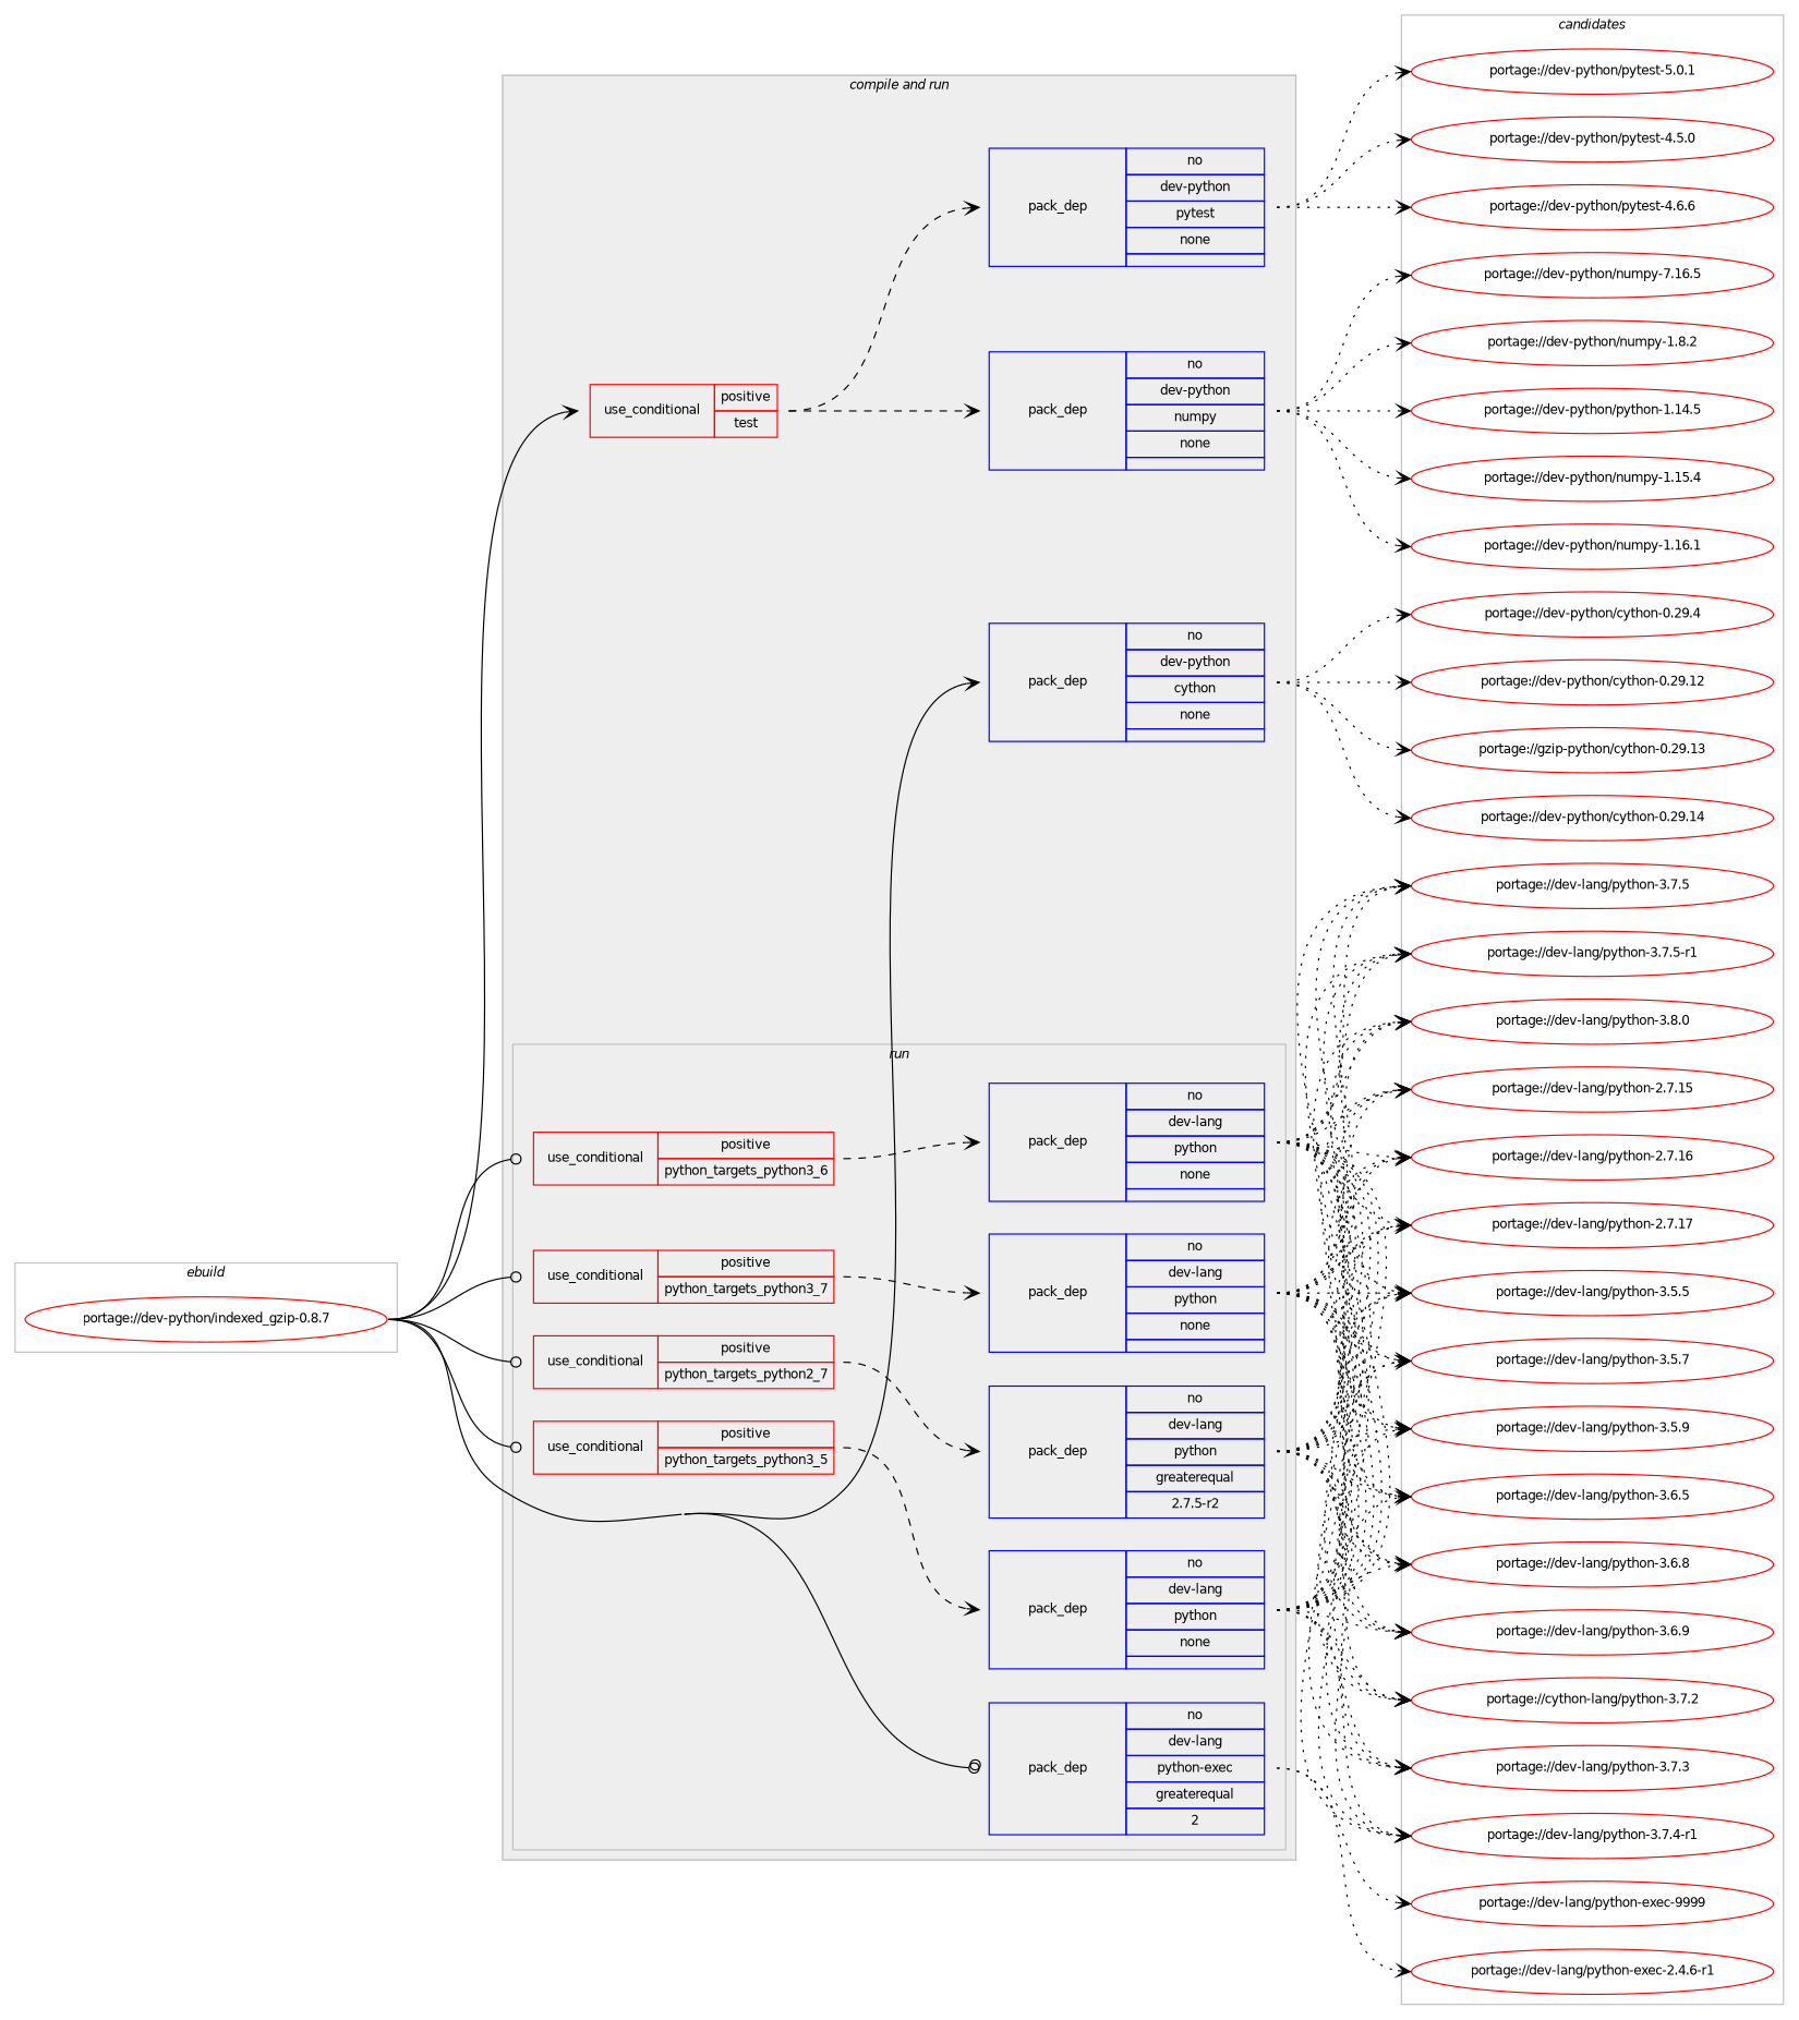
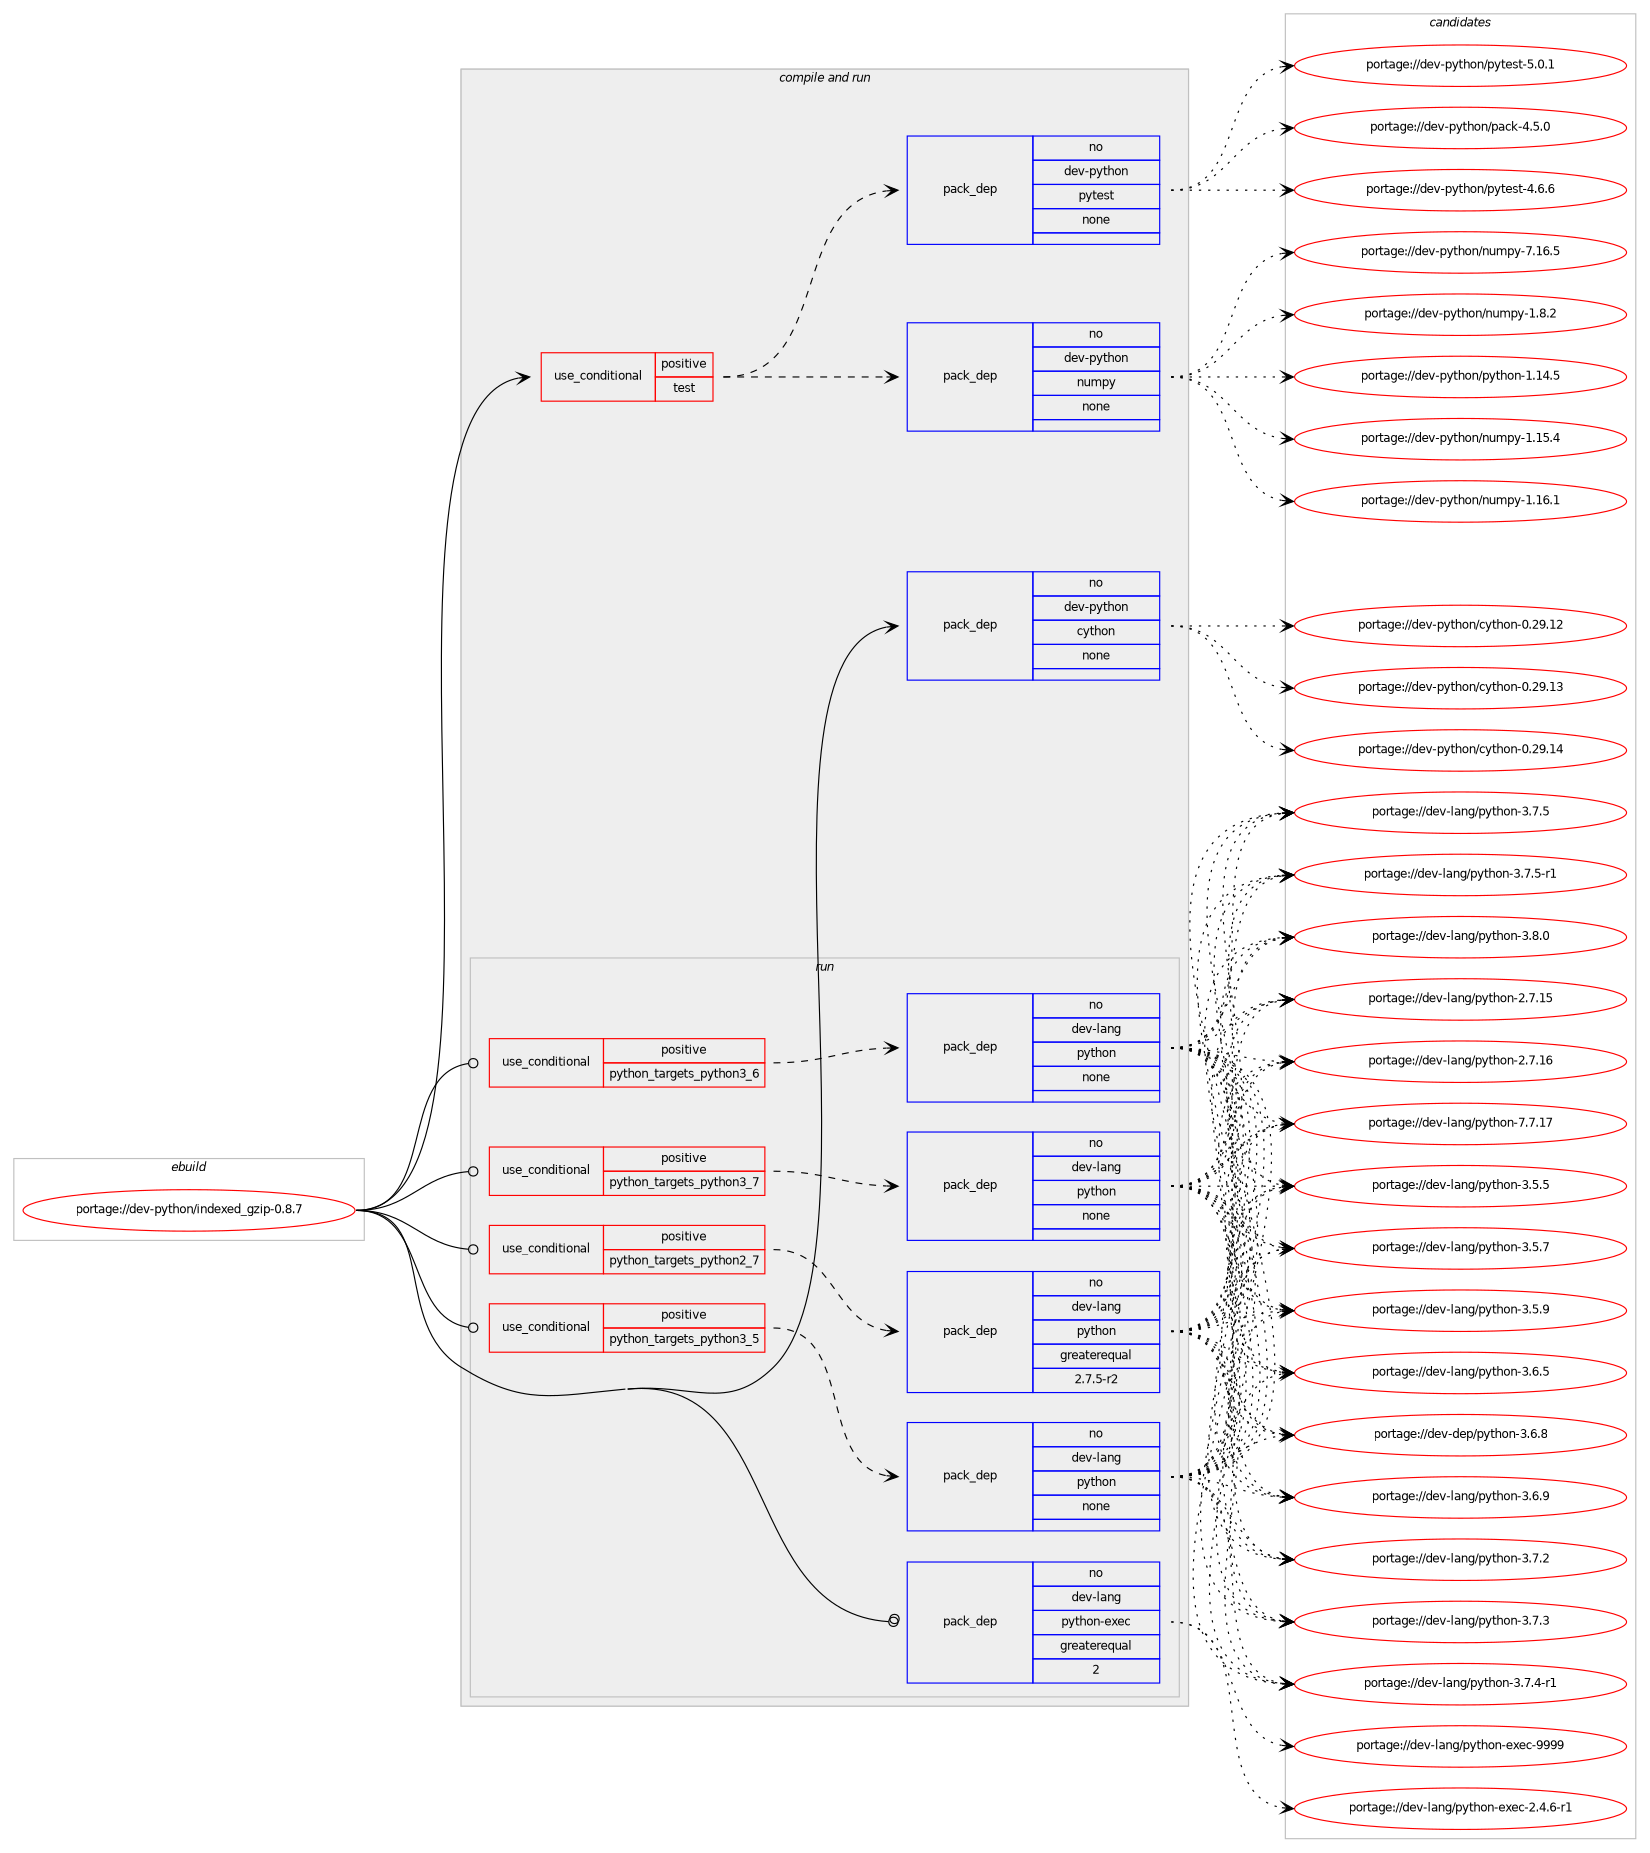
  digraph {
    compound=true
    concentrate=true
    fontname=Helvetica
    fontsize=10
    newrank=true
    rankdir=LR
    ranksep=1.5
    node [color=red fontname=Helvetica fontsize=10]
    edge [arrowhead=vee headport=w style=dotted tailport=e weight=100]
    n1 [label="portage://dev-python/indexed_gzip-0.8.7" width=4]
    n2 [color=blue label=<<TABLE BORDER="0" CELLBORDER="1" CELLSPACING="0" CELLPADDING="4" WIDTH="220"><TR><TD ROWSPAN="6" CELLPADDING="30">pack_dep</TD></TR><TR><TD WIDTH="110">no</TD></TR><TR><TD>dev-python</TD></TR><TR><TD>numpy</TD></TR><TR><TD>none</TD></TR><TR><TD></TD></TR></TABLE>> shape=none]
    n3 [color=blue label=<<TABLE BORDER="0" CELLBORDER="1" CELLSPACING="0" CELLPADDING="4" WIDTH="220"><TR><TD ROWSPAN="6" CELLPADDING="30">pack_dep</TD></TR><TR><TD WIDTH="110">no</TD></TR><TR><TD>dev-python</TD></TR><TR><TD>pytest</TD></TR><TR><TD>none</TD></TR><TR><TD></TD></TR></TABLE>> shape=none]
    n4 [label=<<TABLE BORDER="0" CELLBORDER="1" CELLSPACING="0" CELLPADDING="4"><TR><TD ROWSPAN="3" CELLPADDING="10">use_conditional</TD></TR><TR><TD>positive</TD></TR><TR><TD>test</TD></TR></TABLE>> shape=none]
    n5 [color=blue label=<<TABLE BORDER="0" CELLBORDER="1" CELLSPACING="0" CELLPADDING="4" WIDTH="220"><TR><TD ROWSPAN="6" CELLPADDING="30">pack_dep</TD></TR><TR><TD WIDTH="110">no</TD></TR><TR><TD>dev-python</TD></TR><TR><TD>cython</TD></TR><TR><TD>none</TD></TR><TR><TD></TD></TR></TABLE>> shape=none]
    n6 [color=blue label=<<TABLE BORDER="0" CELLBORDER="1" CELLSPACING="0" CELLPADDING="4" WIDTH="220"><TR><TD ROWSPAN="6" CELLPADDING="30">pack_dep</TD></TR><TR><TD WIDTH="110">no</TD></TR><TR><TD>dev-lang</TD></TR><TR><TD>python</TD></TR><TR><TD>greaterequal</TD></TR><TR><TD>2.7.5-r2</TD></TR></TABLE>> shape=none]
    n7 [label=<<TABLE BORDER="0" CELLBORDER="1" CELLSPACING="0" CELLPADDING="4"><TR><TD ROWSPAN="3" CELLPADDING="10">use_conditional</TD></TR><TR><TD>positive</TD></TR><TR><TD>python_targets_python2_7</TD></TR></TABLE>> shape=none]
    n8 [color=blue label=<<TABLE BORDER="0" CELLBORDER="1" CELLSPACING="0" CELLPADDING="4" WIDTH="220"><TR><TD ROWSPAN="6" CELLPADDING="30">pack_dep</TD></TR><TR><TD WIDTH="110">no</TD></TR><TR><TD>dev-lang</TD></TR><TR><TD>python</TD></TR><TR><TD>none</TD></TR><TR><TD></TD></TR></TABLE>> shape=none]
    n9 [label=<<TABLE BORDER="0" CELLBORDER="1" CELLSPACING="0" CELLPADDING="4"><TR><TD ROWSPAN="3" CELLPADDING="10">use_conditional</TD></TR><TR><TD>positive</TD></TR><TR><TD>python_targets_python3_5</TD></TR></TABLE>> shape=none]
    n10 [color=blue label=<<TABLE BORDER="0" CELLBORDER="1" CELLSPACING="0" CELLPADDING="4" WIDTH="220"><TR><TD ROWSPAN="6" CELLPADDING="30">pack_dep</TD></TR><TR><TD WIDTH="110">no</TD></TR><TR><TD>dev-lang</TD></TR><TR><TD>python</TD></TR><TR><TD>none</TD></TR><TR><TD></TD></TR></TABLE>> shape=none]
    n11 [label=<<TABLE BORDER="0" CELLBORDER="1" CELLSPACING="0" CELLPADDING="4"><TR><TD ROWSPAN="3" CELLPADDING="10">use_conditional</TD></TR><TR><TD>positive</TD></TR><TR><TD>python_targets_python3_6</TD></TR></TABLE>> shape=none]
    n12 [color=blue label=<<TABLE BORDER="0" CELLBORDER="1" CELLSPACING="0" CELLPADDING="4" WIDTH="220"><TR><TD ROWSPAN="6" CELLPADDING="30">pack_dep</TD></TR><TR><TD WIDTH="110">no</TD></TR><TR><TD>dev-lang</TD></TR><TR><TD>python</TD></TR><TR><TD>none</TD></TR><TR><TD></TD></TR></TABLE>> shape=none]
    n13 [label=<<TABLE BORDER="0" CELLBORDER="1" CELLSPACING="0" CELLPADDING="4"><TR><TD ROWSPAN="3" CELLPADDING="10">use_conditional</TD></TR><TR><TD>positive</TD></TR><TR><TD>python_targets_python3_7</TD></TR></TABLE>> shape=none]
    n14 [color=blue label=<<TABLE BORDER="0" CELLBORDER="1" CELLSPACING="0" CELLPADDING="4" WIDTH="220"><TR><TD ROWSPAN="6" CELLPADDING="30">pack_dep</TD></TR><TR><TD WIDTH="110">no</TD></TR><TR><TD>dev-lang</TD></TR><TR><TD>python-exec</TD></TR><TR><TD>greaterequal</TD></TR><TR><TD>2</TD></TR></TABLE>> shape=none]
    n15 [label="portage://dev-python/python-1.14.5" width=4]
    n16 [label="portage://dev-python/numpy-1.15.4" width=4]
    n17 [label="portage://dev-python/numpy-1.16.1" width=4]
    n18 [label="portage://dev-python/numpy-7.16.5" width=4]
    n19 [label="portage://dev-python/numpy-1.8.2" width=4]
-   n20 [label="portage://dev-python/pytest-4.5.0" width=4]
+   n20 [label="portage://dev-python/pack-4.5.0" width=4]
    n21 [label="portage://dev-python/pytest-4.6.6" width=4]
    n22 [label="portage://dev-python/pytest-5.0.1" width=4]
    n23 [label="portage://dev-python/cython-0.29.12" width=4]
-   n24 [label="portage://gzip-python/cython-0.29.13" width=4]
+   n24 [label="portage://dev-python/cython-0.29.13" width=4]
    n25 [label="portage://dev-python/cython-0.29.14" width=4]
-   n26 [label="portage://dev-python/cython-0.29.4" width=4]
    n27 [label="portage://dev-lang/python-2.7.15" width=4]
    n28 [label="portage://dev-lang/python-2.7.16" width=4]
-   n29 [label="portage://dev-lang/python-2.7.17" width=4]
+   n29 [label="portage://dev-lang/python-7.7.17" width=4]
    n30 [label="portage://dev-lang/python-3.5.5" width=4]
    n31 [label="portage://dev-lang/python-3.5.7" width=4]
    n32 [label="portage://dev-lang/python-3.5.9" width=4]
    n33 [label="portage://dev-lang/python-3.6.5" width=4]
-   n34 [label="portage://dev-lang/python-3.6.8" width=4]
+   n34 [label="portage://dev-dep/python-3.6.8" width=4]
    n35 [label="portage://dev-lang/python-3.6.9" width=4]
-   n36 [label="portage://cython-lang/python-3.7.2" width=4]
+   n36 [label="portage://dev-lang/python-3.7.2" width=4]
    n37 [label="portage://dev-lang/python-3.7.3" width=4]
    n38 [label="portage://dev-lang/python-3.7.4-r1" width=4]
    n39 [label="portage://dev-lang/python-3.7.5" width=4]
    n40 [label="portage://dev-lang/python-3.7.5-r1" width=4]
    n41 [label="portage://dev-lang/python-3.8.0" width=4]
    n42 [label="portage://dev-lang/python-exec-2.4.6-r1" width=4]
    n43 [label="portage://dev-lang/python-exec-9999" width=4]
    subgraph cluster_1 {
      color=gray
      label=<<i>ebuild</i>>
      rank=same
      n1
    }
    subgraph cluster_2 {
      color=gray
      label=<<i>dependencies</i>>
      subgraph cluster_3 {
        color=gray
        fillcolor="#eeeeee"
        label=<<i>compile</i>>
        style=filled
        subgraph sub_4 {
          color=gray
          fillcolor="#eeeeee"
          label=<<i>compile</i>>
          style=filled
          n4
          subgraph sub_5 {
            color=gray
            fillcolor="#eeeeee"
            label=<<i>compile</i>>
            style=filled
            n2
          }
          subgraph sub_6 {
            color=gray
            fillcolor="#eeeeee"
            label=<<i>compile</i>>
            style=filled
            n3
          }
        }
        subgraph sub_7 {
          color=gray
          fillcolor="#eeeeee"
          label=<<i>compile</i>>
          style=filled
          n5
        }
      }
      subgraph cluster_8 {
        color=gray
        fillcolor="#eeeeee"
        label=<<i>compile and run</i>>
        style=filled
      }
      subgraph cluster_9 {
        color=gray
        fillcolor="#eeeeee"
        label=<<i>run</i>>
        style=filled
        subgraph sub_10 {
          color=gray
          fillcolor="#eeeeee"
          label=<<i>run</i>>
          style=filled
          n7
          subgraph sub_11 {
            color=gray
            fillcolor="#eeeeee"
            label=<<i>run</i>>
            style=filled
            n6
          }
        }
        subgraph sub_12 {
          color=gray
          fillcolor="#eeeeee"
          label=<<i>run</i>>
          style=filled
          n9
          subgraph sub_13 {
            color=gray
            fillcolor="#eeeeee"
            label=<<i>run</i>>
            style=filled
            n8
          }
        }
        subgraph sub_14 {
          color=gray
          fillcolor="#eeeeee"
          label=<<i>run</i>>
          style=filled
          n11
          subgraph sub_15 {
            color=gray
            fillcolor="#eeeeee"
            label=<<i>run</i>>
            style=filled
            n10
          }
        }
        subgraph sub_16 {
          color=gray
          fillcolor="#eeeeee"
          label=<<i>run</i>>
          style=filled
          n13
          subgraph sub_17 {
            color=gray
            fillcolor="#eeeeee"
            label=<<i>run</i>>
            style=filled
            n12
          }
        }
        subgraph sub_18 {
          color=gray
          fillcolor="#eeeeee"
          label=<<i>run</i>>
          style=filled
          n14
        }
      }
    }
    subgraph cluster_19 {
      color=gray
      label=<<i>candidates</i>>
      rank=same
      subgraph sub_20 {
        color=black
        label=<<i>candidates</i>>
        nodesep=1
        rank=same
        n15
        n16
        n17
        n18
        n19
      }
      subgraph sub_21 {
        color=black
        label=<<i>candidates</i>>
        nodesep=1
        rank=same
        n20
        n21
        n22
      }
      subgraph sub_22 {
        color=black
        label=<<i>candidates</i>>
        nodesep=1
        rank=same
        n23
        n24
        n25
-       n26
      }
      subgraph sub_23 {
        color=black
        label=<<i>candidates</i>>
        nodesep=1
        rank=same
        n27
        n28
        n29
        n30
        n31
        n32
        n33
        n34
        n35
        n36
        n37
        n38
        n39
        n40
        n41
      }
      subgraph sub_24 {
        color=black
        label=<<i>candidates</i>>
        nodesep=1
        rank=same
        n27
        n28
        n29
        n30
        n31
        n32
        n33
        n34
        n35
        n36
        n37
        n38
        n39
        n40
        n41
      }
      subgraph sub_25 {
        color=black
        label=<<i>candidates</i>>
        nodesep=1
        rank=same
        n27
        n28
        n29
        n30
        n31
        n32
        n33
        n34
        n35
        n36
        n37
        n38
        n39
        n40
        n41
      }
      subgraph sub_26 {
        color=black
        label=<<i>candidates</i>>
        nodesep=1
        rank=same
        n27
        n28
        n29
        n30
        n31
        n32
        n33
        n34
        n35
        n36
        n37
        n38
        n39
        n40
        n41
      }
      subgraph sub_27 {
        color=black
        label=<<i>candidates</i>>
        nodesep=1
        rank=same
        n42
        n43
      }
    }
    n1 -> n4 [style=solid weight=20]
    n1 -> n5 [style=solid weight=20]
    n1 -> n7 [arrowhead=odot style=solid weight=20]
    n1 -> n9 [arrowhead=odot style=solid weight=20]
    n1 -> n11 [arrowhead=odot style=solid weight=20]
    n1 -> n13 [arrowhead=odot style=solid weight=20]
    n1 -> n14 [arrowhead=odot style=solid weight=20]
    n2 -> n15
    n2 -> n16
    n2 -> n17
    n2 -> n18
    n2 -> n19
    n3 -> n20
    n3 -> n21
    n3 -> n22
    n4 -> n2 [style=dashed weight=20]
    n4 -> n3 [style=dashed weight=20]
    n5 -> n23
    n5 -> n24
    n5 -> n25
-   n5 -> n26
    n6 -> n27
    n6 -> n28
    n6 -> n29
    n6 -> n30
    n6 -> n31
    n6 -> n32
    n6 -> n33
    n6 -> n34
    n6 -> n35
    n6 -> n36
    n6 -> n37
    n6 -> n38
    n6 -> n39
    n6 -> n40
    n6 -> n41
    n7 -> n6 [style=dashed weight=20]
    n8 -> n27
    n8 -> n28
    n8 -> n29
    n8 -> n30
    n8 -> n31
    n8 -> n32
    n8 -> n33
    n8 -> n34
    n8 -> n35
    n8 -> n36
    n8 -> n37
    n8 -> n38
    n8 -> n39
    n8 -> n40
    n8 -> n41
    n9 -> n8 [style=dashed weight=20]
    n10 -> n27
    n10 -> n28
    n10 -> n29
    n10 -> n30
    n10 -> n31
    n10 -> n32
    n10 -> n33
    n10 -> n34
    n10 -> n35
    n10 -> n36
    n10 -> n37
    n10 -> n38
    n10 -> n39
    n10 -> n40
    n10 -> n41
    n11 -> n10 [style=dashed weight=20]
    n12 -> n27
    n12 -> n28
    n12 -> n29
    n12 -> n30
    n12 -> n31
    n12 -> n32
    n12 -> n33
    n12 -> n34
    n12 -> n35
    n12 -> n36
    n12 -> n37
    n12 -> n38
    n12 -> n39
    n12 -> n40
    n12 -> n41
    n13 -> n12 [style=dashed weight=20]
    n14 -> n42
    n14 -> n43
  }
